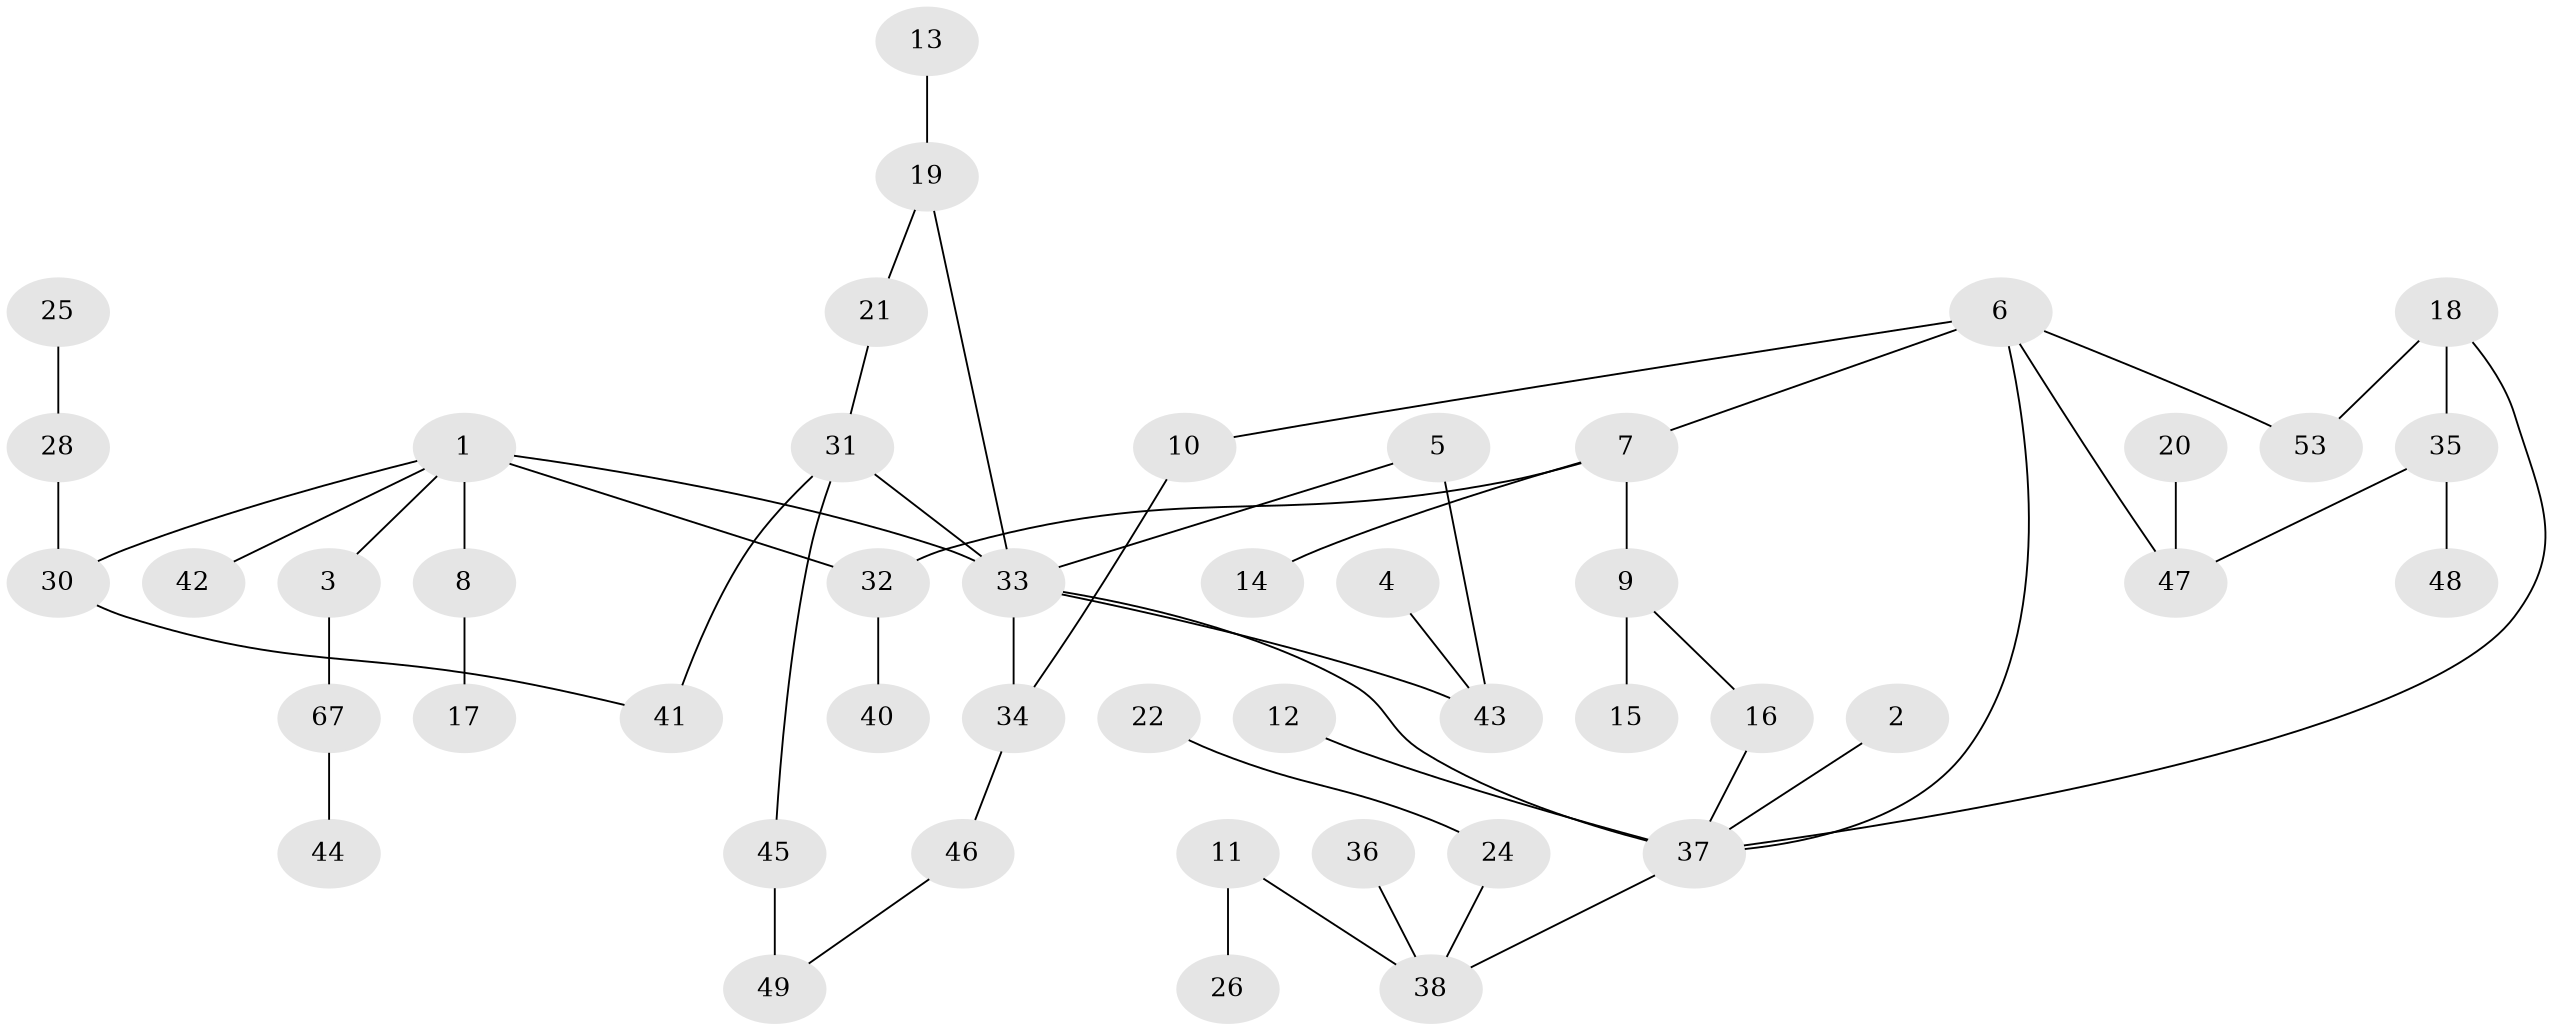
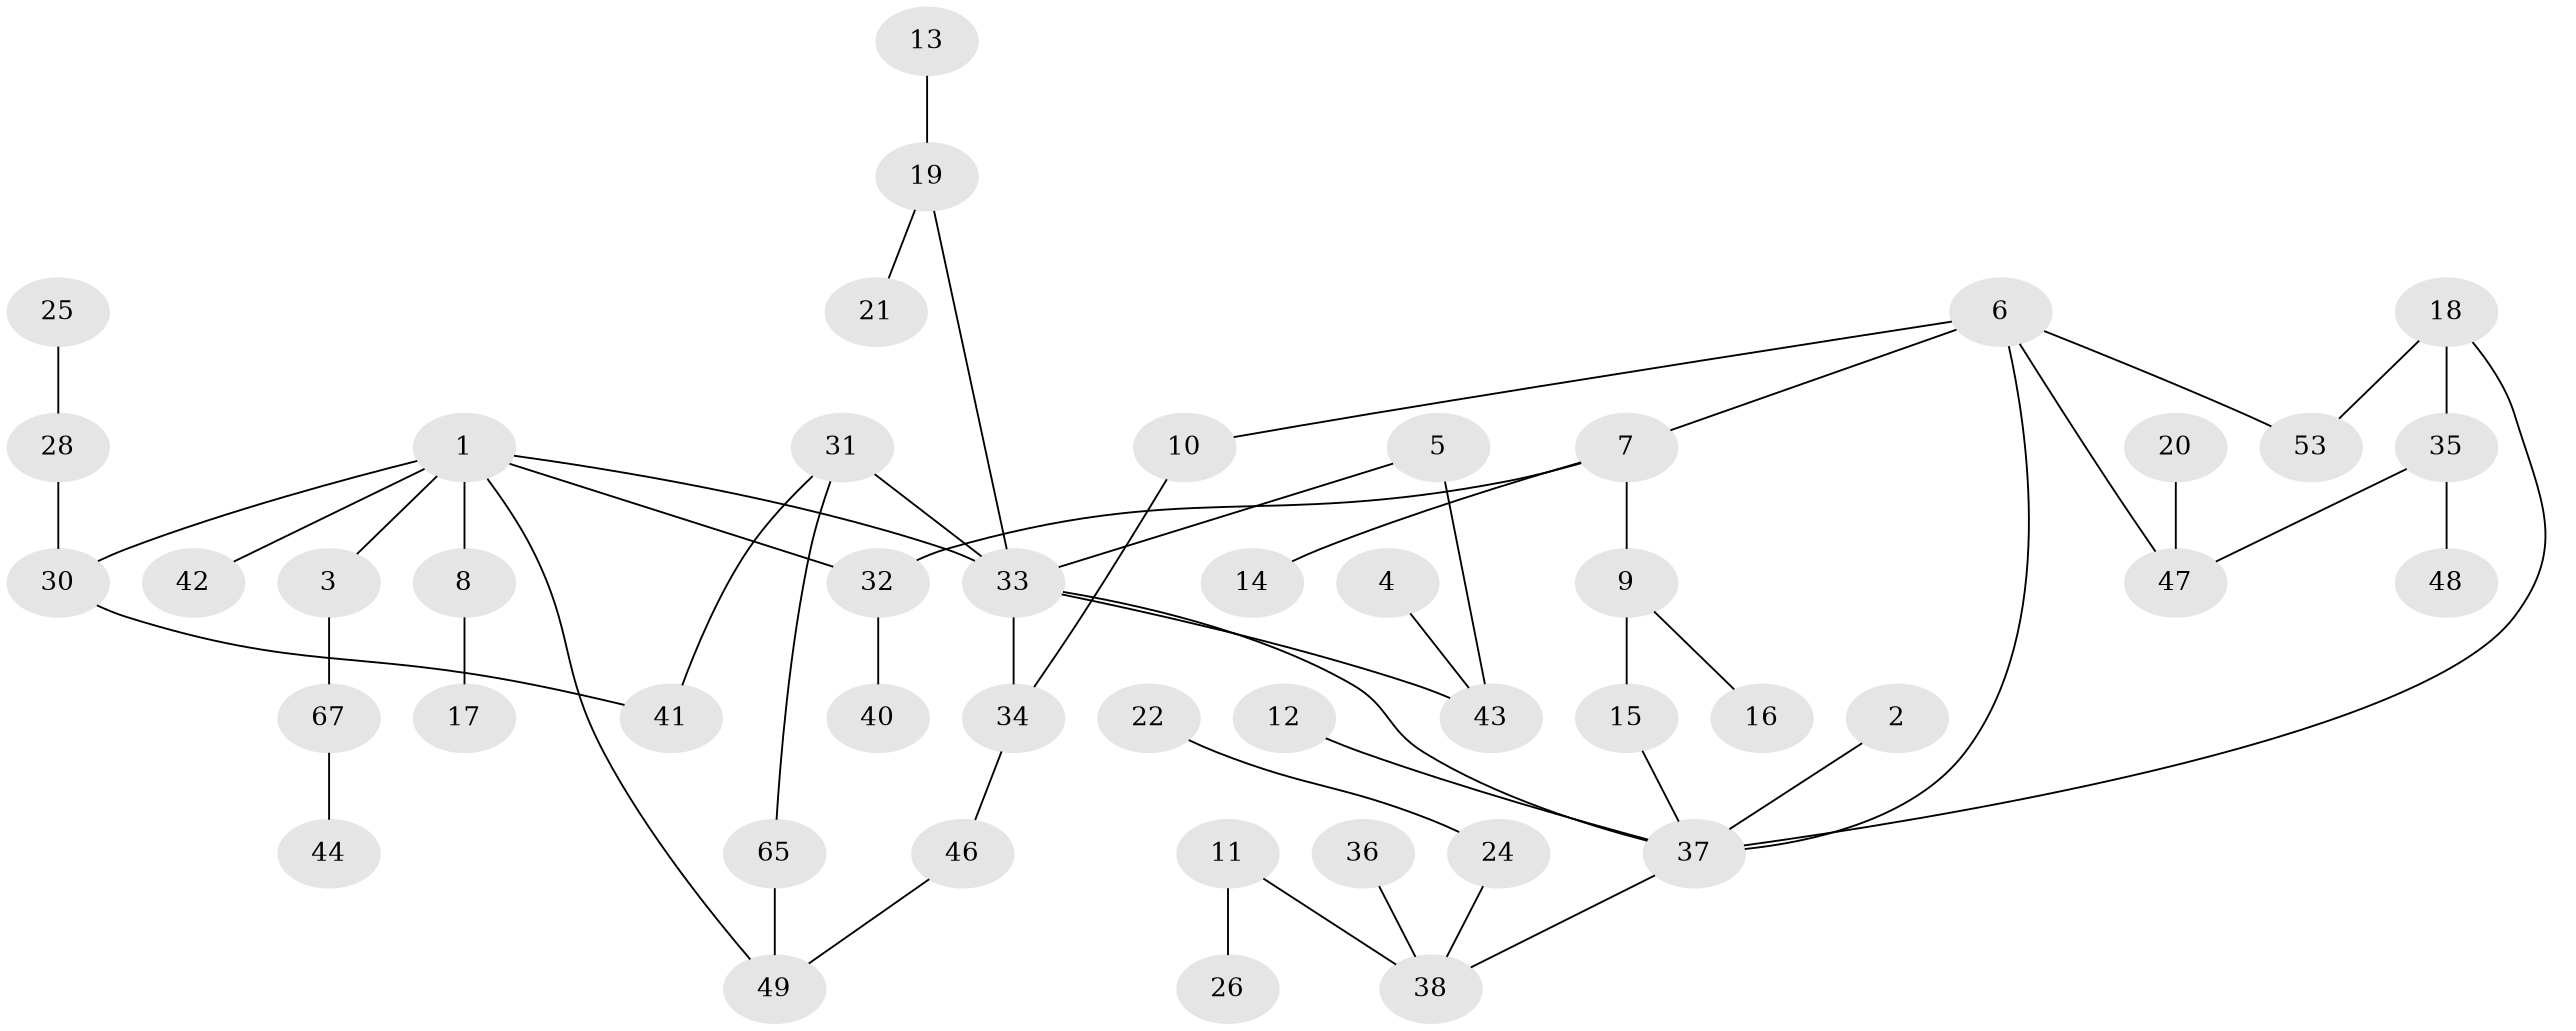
  graph {
    node [color=gray90 style=filled]
    edge [weight=1.0]
    1
    3
    8
    30
    32
    33
    42
    49
    n9 [label=67]
    17
    41
    40
    37
    43
    34
    2
    38
    44
    4
    5
    6
    7
    10
    47
    n25 [label=53]
    9
    14
    15
    16
    46
    11
    26
    12
    13
    19
    21
    18
    35
    48
    31
    20
-   45
+   45 [label=65]
    22
    24
    25
    28
    36
    1 -- 3
    1 -- 8
    1 -- 30
    1 -- 32
    1 -- 33
    1 -- 42
+   1 -- 49
    3 -- n9
    8 -- 17
    30 -- 41
    32 -- 40
    33 -- 37
    33 -- 43
    33 -- 34
    n9 -- 44
    37 -- 38
    34 -- 46
    2 -- 37
    4 -- 43
    5 -- 33
    5 -- 43
    6 -- 37
    6 -- 7
    6 -- 10
    6 -- 47
    6 -- n25
    7 -- 32
    7 -- 9
    7 -- 14
    10 -- 34
    9 -- 15
    9 -- 16
-   16 -- 37
+   15 -- 37
    46 -- 49
    11 -- 38
    11 -- 26
    12 -- 37
    13 -- 19
    19 -- 33
    19 -- 21
-   21 -- 31
    18 -- 37
    18 -- n25
    18 -- 35
    35 -- 47
    35 -- 48
    31 -- 33
    31 -- 41
    31 -- 45
    20 -- 47
    45 -- 49
    22 -- 24
    24 -- 38
    25 -- 28
    28 -- 30
    36 -- 38
  }
